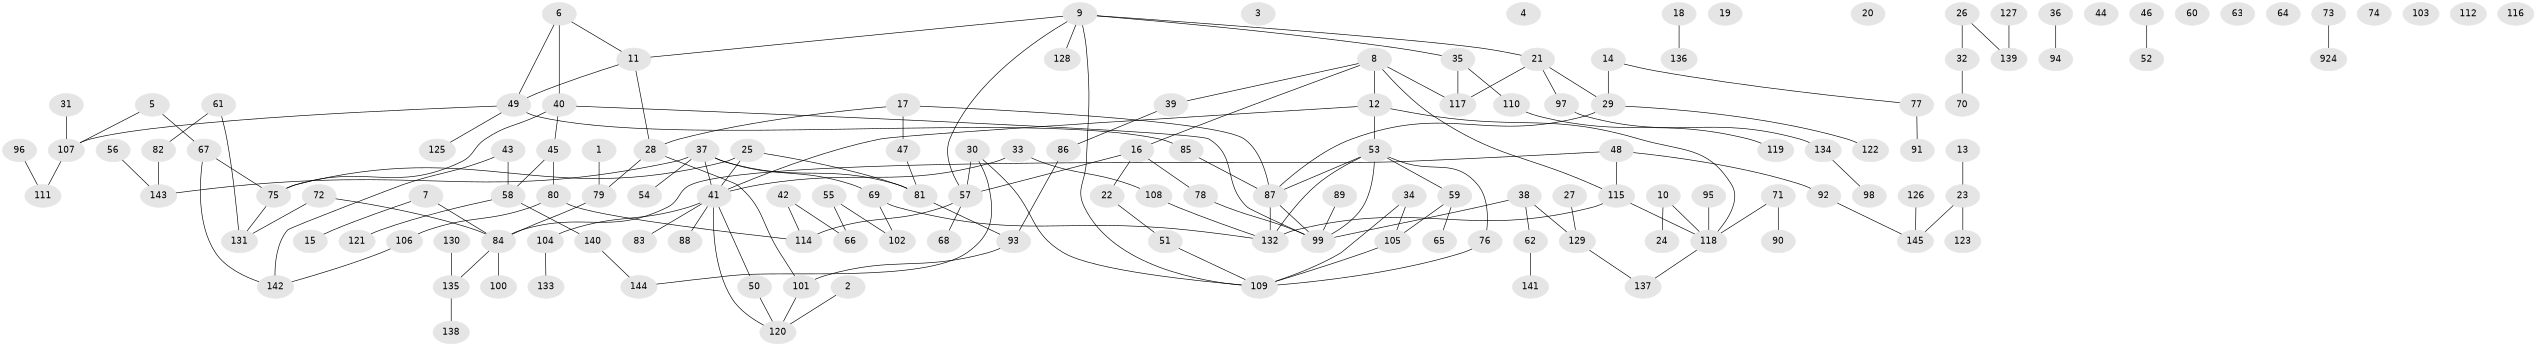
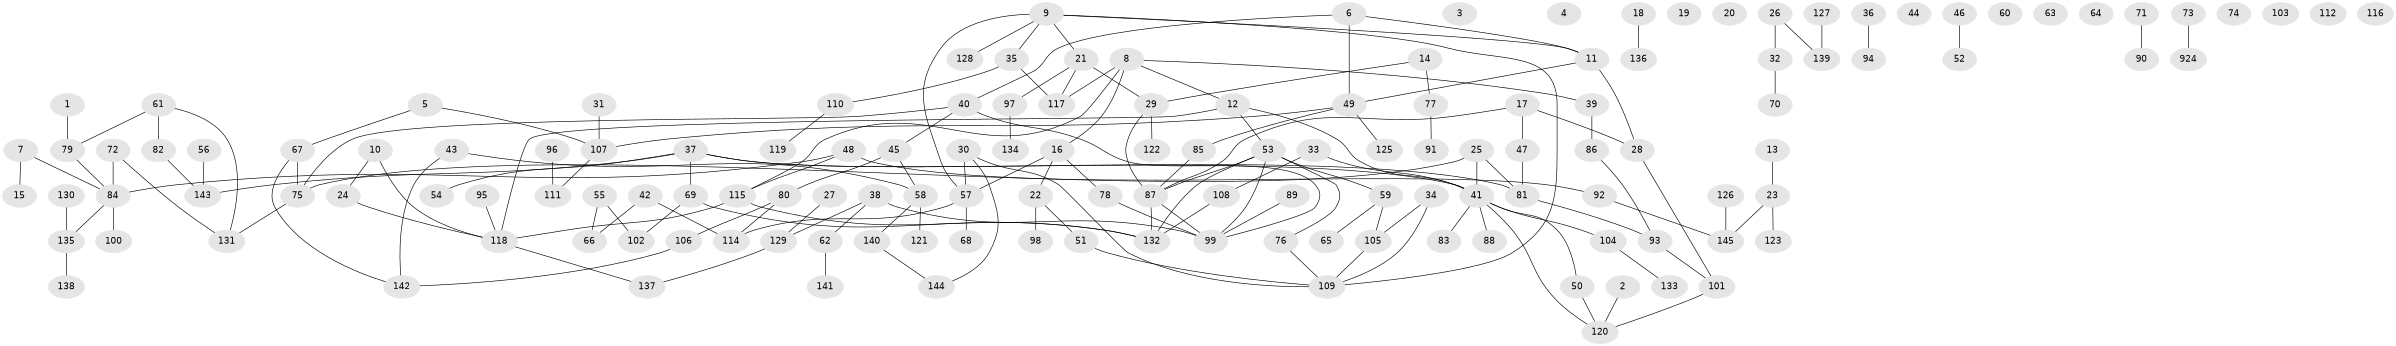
  graph {
    fontname="DejaVu Sans"
    node [color=gray90 fontname="DejaVu Sans" style=filled]
    edge [fontname="DejaVu Sans"]
    1
    79
    84
    2
    120
    3
    4
    5
    67
    107
    75
    142
    111
    6
    11
    40
    49
    28
    99
    45
    85
    125
    7
    15
    100
    135
    8
    12
    16
    39
    115
    117
    118
    41
    53
    57
    22
    78
    86
    132
    9
    21
    35
    109
    128
    29
    97
    110
    114
    68
    10
    24
    137
    101
    50
    83
    88
    104
    87
    59
    76
    13
    23
    123
    145
    14
    77
    122
    91
    51
    98
    17
    47
    81
    18
    136
    19
    20
    134
    25
    131
    93
    26
    32
    139
    70
    27
    129
    30
    144
    31
    33
    108
    34
    105
    119
    36
    94
    37
    54
    69
    143
    102
    38
    62
    141
    58
    80
    133
    42
    66
    43
    121
    140
    44
    106
    46
    52
    48
    92
    65
    55
    56
    60
    61
    82
    63
    64
    71
    90
    72
    n132 [label=924]
    73
    74
    138
    89
    95
    96
    103
    112
    116
    126
    127
    130
    1 -- 79
    79 -- 84
    84 -- 100
    84 -- 135
    2 -- 120
    5 -- 67
    5 -- 107
    67 -- 75
    67 -- 142
    107 -- 111
    75 -- 131
    6 -- 11
    6 -- 40
    6 -- 49
    11 -- 49
    11 -- 28
    40 -- 75
    40 -- 99
    40 -- 45
    49 -- 107
    49 -- 85
    49 -- 125
    28 -- 101
    45 -- 58
    45 -- 80
    85 -- 87
    7 -- 84
    7 -- 15
    135 -- 138
    8 -- 12
    8 -- 16
    8 -- 39
    8 -- 115
    8 -- 117
    12 -- 118
    12 -- 41
    12 -- 53
    16 -- 57
    16 -- 22
    16 -- 78
    39 -- 86
    115 -- 118
    115 -- 132
    118 -- 137
    41 -- 120
    41 -- 50
    41 -- 83
    41 -- 88
    41 -- 104
    53 -- 99
    53 -- 132
    53 -- 87
    53 -- 59
    53 -- 76
    57 -- 114
    57 -- 68
    22 -- 51
-   134 -- 98
+   22 -- 98
    78 -- 99
    86 -- 93
    9 -- 11
    9 -- 57
    9 -- 21
    9 -- 35
    9 -- 109
    9 -- 128
    21 -- 117
    21 -- 29
    21 -- 97
    35 -- 117
    35 -- 110
    29 -- 87
    29 -- 122
    97 -- 134
    110 -- 119
    10 -- 118
    10 -- 24
    101 -- 120
    50 -- 120
    104 -- 133
    87 -- 99
    87 -- 132
    59 -- 105
    59 -- 65
    76 -- 109
    13 -- 23
    23 -- 123
    23 -- 145
    14 -- 29
    14 -- 77
    77 -- 91
    51 -- 109
    17 -- 28
    17 -- 87
    17 -- 47
    47 -- 81
    81 -- 93
    18 -- 136
    25 -- 75
    25 -- 41
    25 -- 81
    93 -- 101
    26 -- 32
    26 -- 139
    32 -- 70
    27 -- 129
    129 -- 137
    30 -- 57
    30 -- 109
    30 -- 144
    31 -- 107
    33 -- 41
    33 -- 108
    108 -- 132
    34 -- 109
    34 -- 105
    105 -- 109
    36 -- 94
    37 -- 41
    37 -- 81
    37 -- 54
    37 -- 69
    37 -- 143
    69 -- 132
    69 -- 102
    38 -- 99
    38 -- 129
    38 -- 62
    62 -- 141
    58 -- 121
    58 -- 140
    80 -- 114
    80 -- 106
    42 -- 114
    42 -- 66
    43 -- 142
    43 -- 58
    140 -- 144
    106 -- 142
    46 -- 52
    48 -- 84
    48 -- 115
    48 -- 92
    92 -- 145
    55 -- 102
    55 -- 66
    56 -- 143
-   28 -- 79
+   61 -- 79
    61 -- 131
    61 -- 82
    82 -- 143
-   71 -- 118
+   24 -- 118
    71 -- 90
    72 -- 84
    72 -- 131
    73 -- n132
    89 -- 99
    95 -- 118
    96 -- 111
    126 -- 145
    127 -- 139
    130 -- 135
  }
